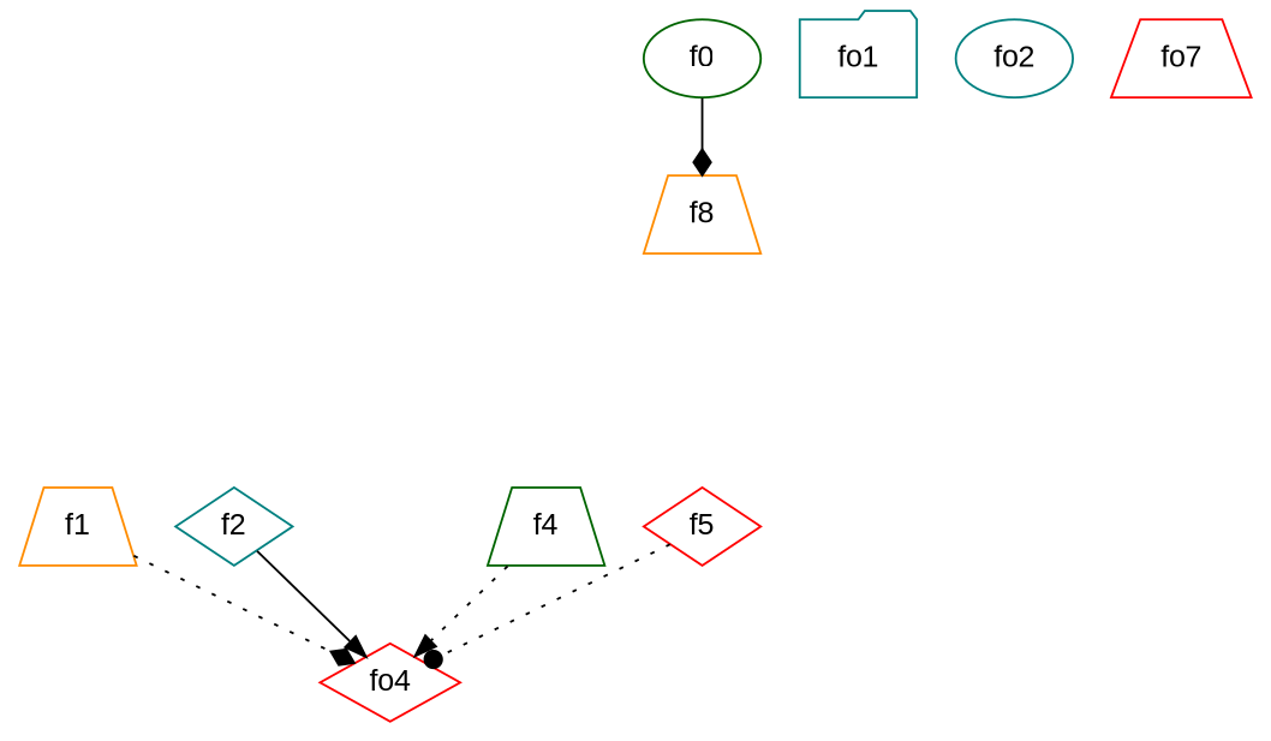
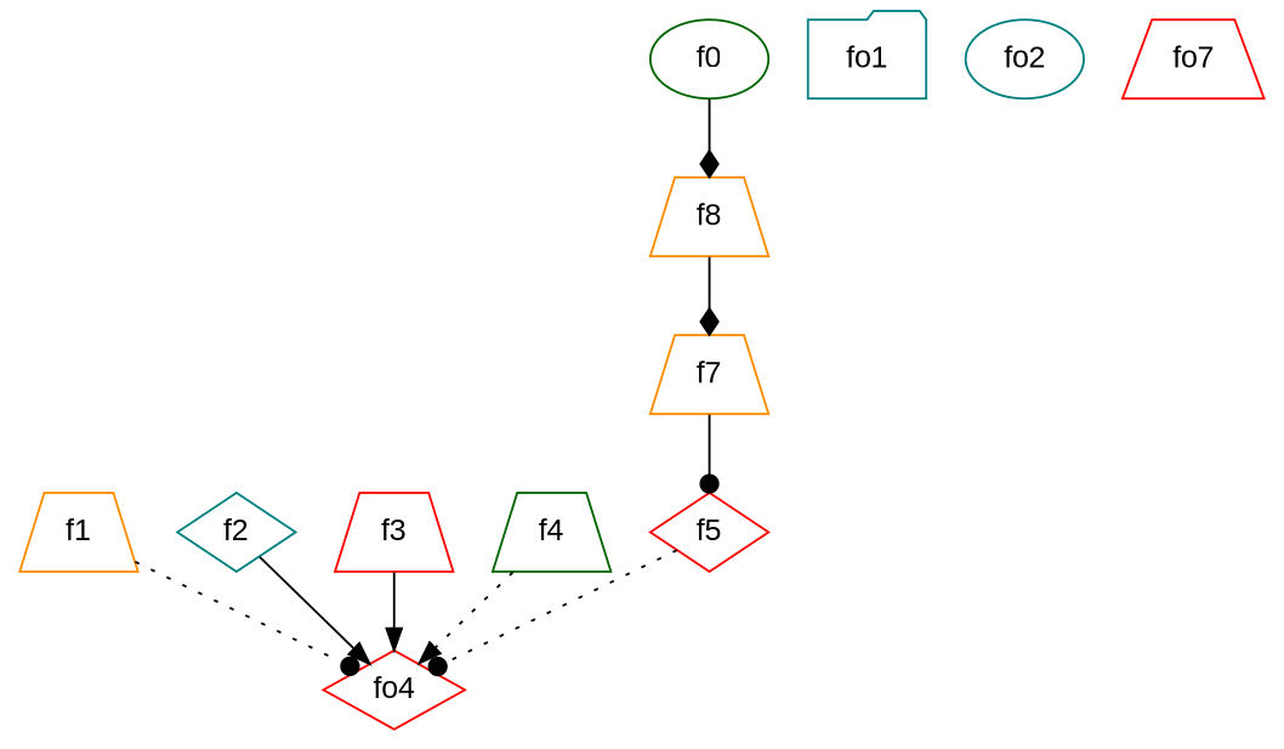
  strict digraph {
    fontname="Liberation Sans"
    node [color=red fontname="Liberation Sans" shape=trapezium]
    edge [arrowhead=diamond fontname="Liberation Sans" style=solid weight=2]
    f1 [color=darkorange]
    fo4 [shape=diamond]
    f2 [color=teal shape=diamond]
+   f3
    f4 [color=darkgreen]
    f5 [shape=diamond]
    n7 [color=darkgreen label=f0 shape=ellipse]
    f8 [color=darkorange]
+   f7 [color=darkorange]
    fo1 [color=teal shape=folder]
    fo2 [color=teal shape=ellipse]
    n12 [label=fo7]
-   f1 -> fo4 [style=dotted]
+   f1 -> fo4 [arrowhead=dot style=dotted]
    f2 -> fo4 [arrowhead=normal]
+   f3 -> fo4 [arrowhead=normal]
    f4 -> fo4 [arrowhead=normal style=dotted]
    f5 -> fo4 [arrowhead=dot style=dotted]
    n7 -> f8
+   f8 -> f7
+   f7 -> f5 [arrowhead=dot]
  }
